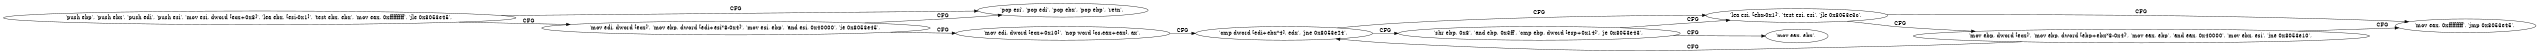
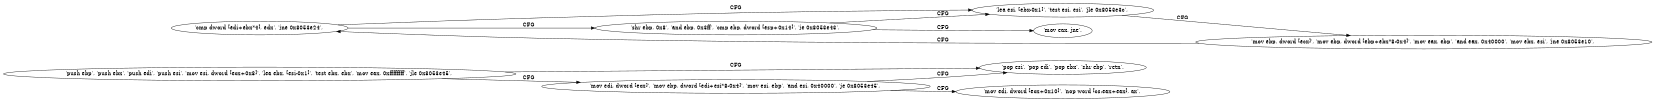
  digraph {
    rankdir=LR
    n1 [label="'push ebp', 'push ebx', 'push edi', 'push esi', 'mov esi, dword [ecx+0x8]', 'lea ebx, [esi-0x1]', 'test ebx, ebx', 'mov eax, 0xffffffff', 'jle 0x8053e45', "]
-   n2 [label="'pop esi', 'pop edi', 'pop ebx', 'pop ebp', 'retn', "]
+   n2 [label="'pop esi', 'pop edi', 'pop ebx', 'shr ebp', 'retn',"]
    n3 [label="'mov edi, dword [ecx]', 'mov ebp, dword [edi+esi*8-0x4]', 'mov esi, ebp', 'and esi, 0x40000', 'je 0x8053e45', "]
    n4 [label="'mov edi, dword [ecx+0x10]', 'nop word [cs:eax+eax], ax', "]
    n5 [label="'cmp dword [edi+ebx*4], edx', 'jne 0x8053e24', "]
    n6 [label="'lea esi, [ebx-0x1]', 'test esi, esi', 'jle 0x8053e3c', "]
    n7 [label="'shr ebp, 0x8', 'and ebp, 0x3ff', 'cmp ebp, dword [esp+0x14]', 'je 0x8053e43', "]
-   n8 [label="'mov eax, 0xffffffff', 'jmp 0x8053e45', "]
    n9 [label="'mov ebp, dword [ecx]', 'mov ebp, dword [ebp+ebx*8-0x4]', 'mov eax, ebp', 'and eax, 0x40000', 'mov ebx, esi', 'jne 0x8053e10', "]
-   n10 [label="'mov eax, ebx', "]
+   n10 [label="'mov eax, jne',"]
    n1 -> n2 [label=CFG]
    n1 -> n3 [label=CFG]
    n3 -> n2 [label=CFG]
    n3 -> n4 [label=CFG]
-   n4 -> n5 [label=CFG]
    n5 -> n6 [label=CFG]
    n5 -> n7 [label=CFG]
-   n6 -> n8 [label=CFG]
    n6 -> n9 [label=CFG]
    n7 -> n6 [label=CFG]
    n7 -> n10 [label=CFG]
    n9 -> n5 [label=CFG]
-   n9 -> n8 [label=CFG]
  }
